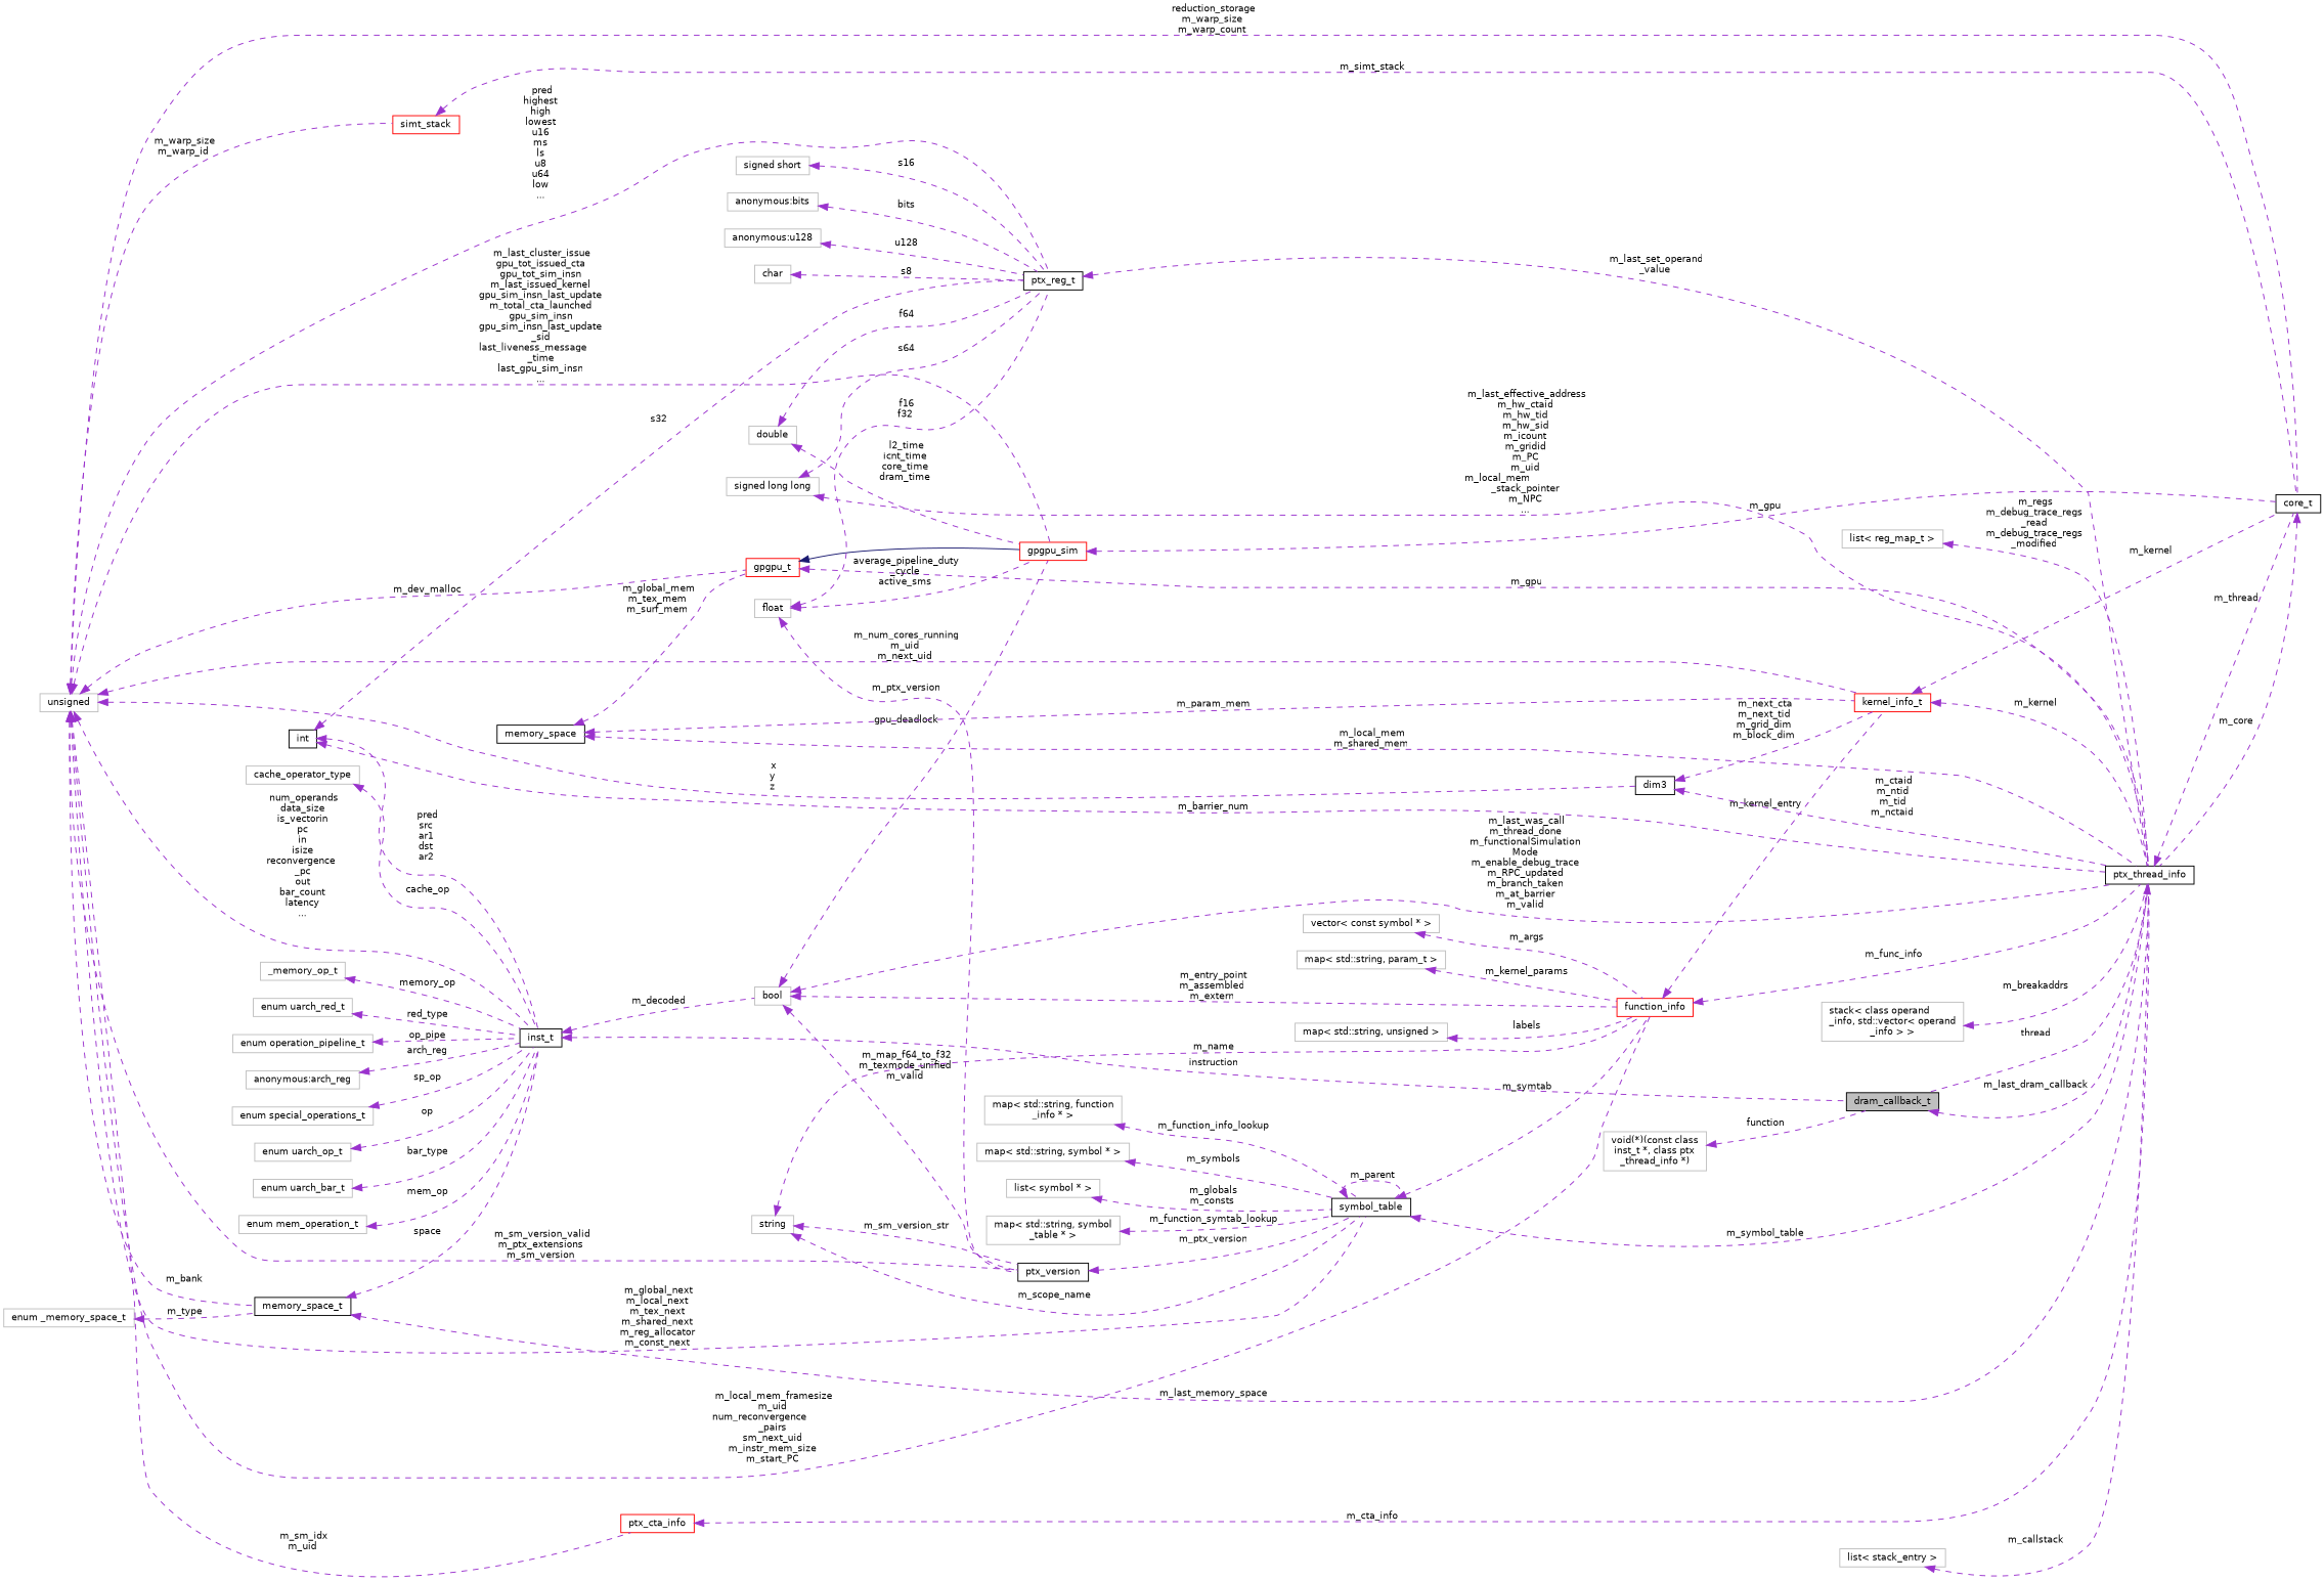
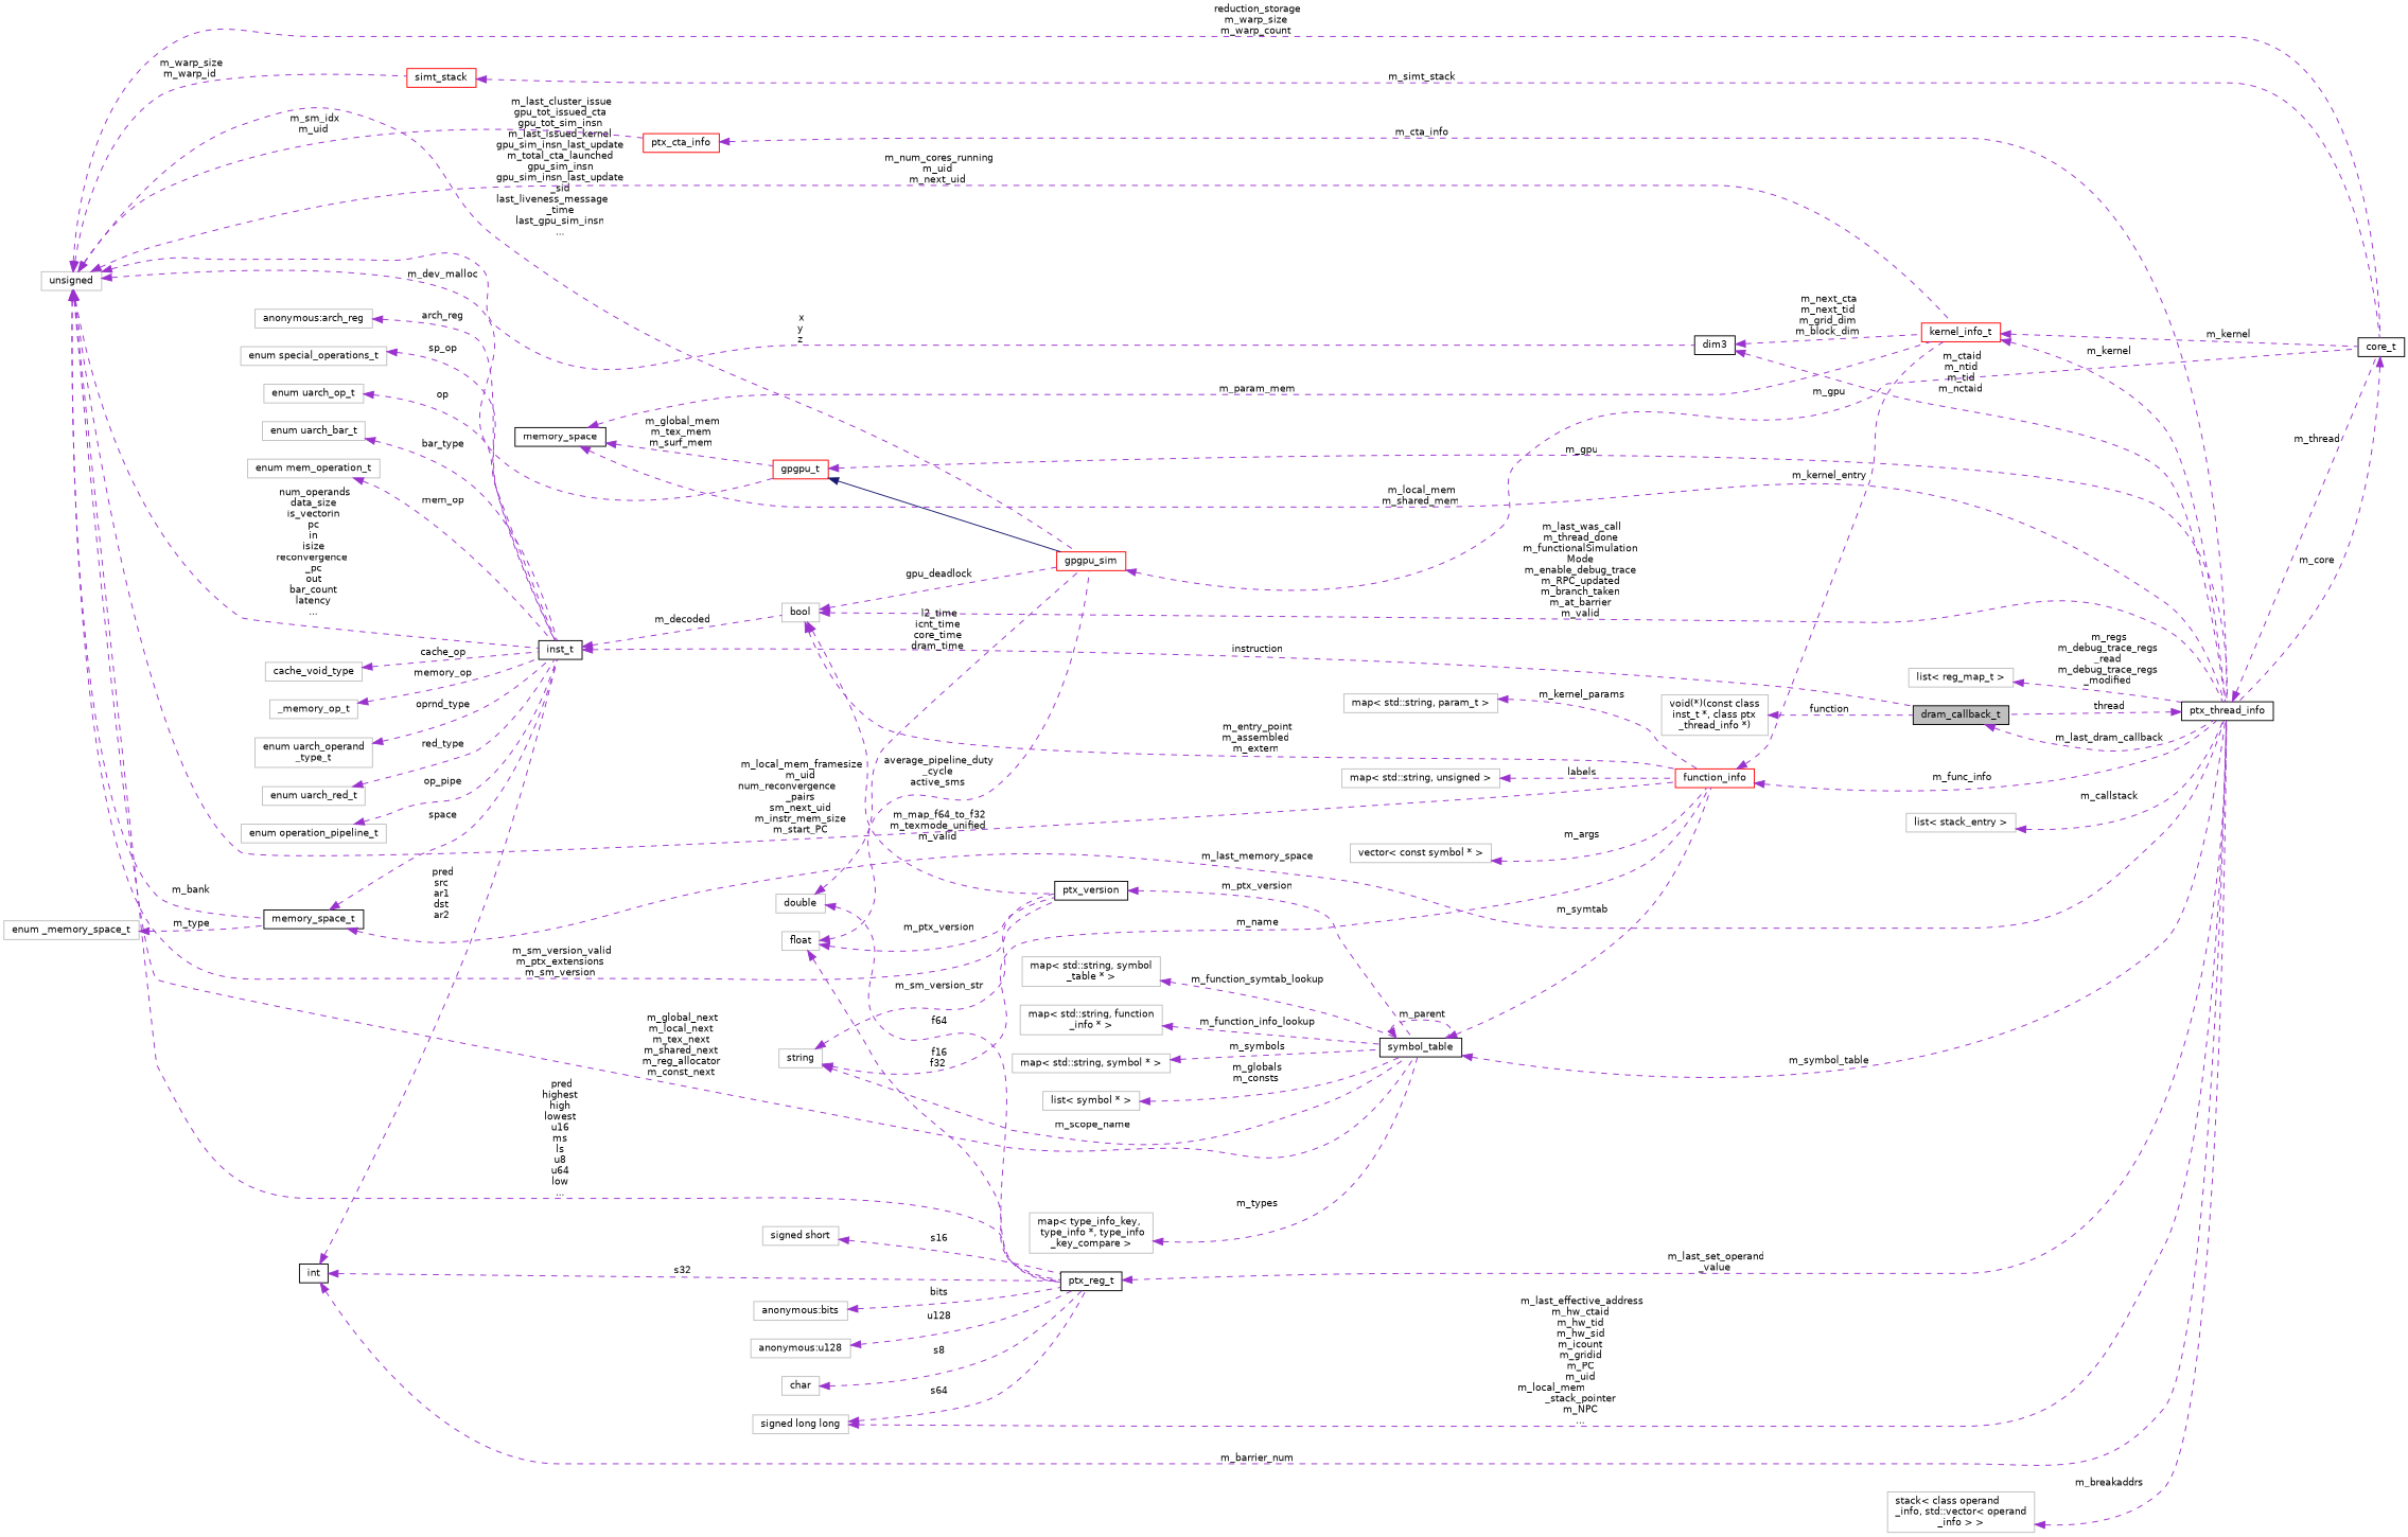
  digraph {
    fontname="DejaVu Sans"
    rankdir=LR
    node [color=grey75 fontname="DejaVu Sans" fontsize=10 shape=record]
    edge [color=darkorchid3 dir=back fontname="DejaVu Sans" fontsize=10 labelfontname=FreeSans labelfontsize=10 style=dashed]
    n1 [color=black fillcolor=grey75 fontcolor=black height=0.2 label=dram_callback_t style=filled width=0.4]
    n2 [color=black height=0.2 label=ptx_thread_info width=0.4]
    n3 [color=black height=0.2 label=core_t width=0.4]
    n4 [height=0.2 label="void(*)(const class\l inst_t *, class ptx\l_thread_info *)" width=0.4]
    n5 [color=black height=0.2 label=inst_t width=0.4]
    n6 [height=0.2 label=bool width=0.4]
    n7 [height=0.2 label="anonymous:arch_reg" width=0.4]
    n8 [height=0.2 label="enum special_operations_t" width=0.4]
    n9 [height=0.2 label="enum uarch_op_t" width=0.4]
    n10 [height=0.2 label="enum uarch_bar_t" width=0.4]
    n11 [height=0.2 label="enum mem_operation_t" width=0.4]
-   n12 [height=0.2 label=cache_operator_type width=0.4]
+   n12 [height=0.2 label=cache_void_type width=0.4]
    n13 [color=black height=0.2 label=memory_space_t width=0.4]
    n14 [height=0.2 label="enum _memory_space_t" width=0.4]
    n15 [height=0.2 label=unsigned width=0.4]
    n16 [color=black height=0.2 label=symbol_table width=0.4]
    n17 [color=black height=0.2 label=ptx_version width=0.4]
    n18 [color=red height=0.2 label=simt_stack width=0.4]
    n19 [color=red height=0.2 label=gpgpu_sim width=0.4]
    n20 [color=red height=0.2 label=gpgpu_t width=0.4]
    n21 [color=red height=0.2 label=kernel_info_t width=0.4]
    n22 [color=red height=0.2 label=function_info width=0.4]
    n23 [color=black height=0.2 label=dim3 width=0.4]
    n24 [color=black height=0.2 label=ptx_reg_t width=0.4]
    n25 [color=red height=0.2 label=ptx_cta_info width=0.4]
    n26 [color=black height=0.2 label=int width=0.4]
    n27 [height=0.2 label=_memory_op_t width=0.4]
+   n28 [height=0.2 label="enum uarch_operand\l_type_t" width=0.4]
    n29 [height=0.2 label="enum uarch_red_t" width=0.4]
    n30 [height=0.2 label="enum operation_pipeline_t" width=0.4]
    n31 [height=0.2 label="stack\< class operand\l_info, std::vector\< operand\l_info \> \>" width=0.4]
    n32 [height=0.2 label="list\< stack_entry \>" width=0.4]
    n33 [height=0.2 label="map\< std::string, symbol * \>" width=0.4]
    n34 [height=0.2 label="list\< symbol * \>" width=0.4]
+   n35 [height=0.2 label="map\< type_info_key,\l type_info *, type_info\l_key_compare \>" width=0.4]
    n36 [height=0.2 label=float width=0.4]
    n37 [height=0.2 label=string width=0.4]
    n38 [height=0.2 label="map\< std::string, symbol\l_table * \>" width=0.4]
    n39 [height=0.2 label="map\< std::string, function\l_info * \>" width=0.4]
    n40 [color=black height=0.2 label=memory_space width=0.4]
    n41 [height=0.2 label=double width=0.4]
    n42 [height=0.2 label="map\< std::string, param_t \>" width=0.4]
    n43 [height=0.2 label="map\< std::string, unsigned \>" width=0.4]
    n44 [height=0.2 label="vector\< const symbol * \>" width=0.4]
    n45 [height=0.2 label="anonymous:bits" width=0.4]
    n46 [height=0.2 label="anonymous:u128" width=0.4]
    n47 [height=0.2 label=char width=0.4]
    n48 [height=0.2 label="signed long long" width=0.4]
    n49 [height=0.2 label="signed short" width=0.4]
    n50 [height=0.2 label="list\< reg_map_t \>" width=0.4]
    n1 -> n2 [label=" m_last_dram_callback"]
    n2 -> n1 [label=" thread"]
    n2 -> n3 [label=" m_thread"]
    n3 -> n2 [label=" m_core"]
    n4 -> n1 [label=" function"]
    n5 -> n1 [label=" instruction"]
    n5 -> n6 [label=" m_decoded"]
    n6 -> n2 [label=" m_last_was_call\nm_thread_done\nm_functionalSimulation\lMode\nm_enable_debug_trace\nm_RPC_updated\nm_branch_taken\nm_at_barrier\nm_valid"]
    n6 -> n17 [label=" m_map_f64_to_f32\nm_texmode_unified\nm_valid"]
    n6 -> n19 [label=" gpu_deadlock"]
    n6 -> n22 [label=" m_entry_point\nm_assembled\nm_extern"]
    n7 -> n5 [label=" arch_reg"]
    n8 -> n5 [label=" sp_op"]
    n9 -> n5 [label=" op"]
    n10 -> n5 [label=" bar_type"]
    n11 -> n5 [label=" mem_op"]
    n12 -> n5 [label=" cache_op"]
    n13 -> n2 [label=" m_last_memory_space"]
    n13 -> n5 [label=" space"]
    n14 -> n13 [label=" m_type"]
    n15 -> n3 [label=" reduction_storage\nm_warp_size\nm_warp_count"]
    n15 -> n5 [label=" num_operands\ndata_size\nis_vectorin\npc\nin\nisize\nreconvergence\l_pc\nout\nbar_count\nlatency\n..."]
    n15 -> n13 [label=" m_bank"]
    n15 -> n16 [label=" m_global_next\nm_local_next\nm_tex_next\nm_shared_next\nm_reg_allocator\nm_const_next"]
    n15 -> n17 [label=" m_sm_version_valid\nm_ptx_extensions\nm_sm_version"]
    n15 -> n18 [label=" m_warp_size\nm_warp_id"]
    n15 -> n19 [label=" m_last_cluster_issue\ngpu_tot_issued_cta\ngpu_tot_sim_insn\nm_last_issued_kernel\ngpu_sim_insn_last_update\nm_total_cta_launched\ngpu_sim_insn\ngpu_sim_insn_last_update\l_sid\nlast_liveness_message\l_time\nlast_gpu_sim_insn\n..."]
    n15 -> n20 [label=" m_dev_malloc"]
    n15 -> n21 [label=" m_num_cores_running\nm_uid\nm_next_uid"]
    n15 -> n22 [label=" m_local_mem_framesize\nm_uid\nnum_reconvergence\l_pairs\nsm_next_uid\nm_instr_mem_size\nm_start_PC"]
    n15 -> n23 [label=" x\ny\nz"]
    n15 -> n24 [label=" pred\nhighest\nhigh\nlowest\nu16\nms\nls\nu8\nu64\nlow\n..."]
    n15 -> n25 [label=" m_sm_idx\nm_uid"]
    n16 -> n2 [label=" m_symbol_table"]
    n16 -> n16 [label=" m_parent"]
    n16 -> n22 [label=" m_symtab"]
    n17 -> n16 [label=" m_ptx_version"]
    n18 -> n3 [label=" m_simt_stack"]
    n19 -> n3 [label=" m_gpu"]
    n20 -> n2 [label=" m_gpu"]
    n20 -> n19 [color=midnightblue style=solid]
    n21 -> n2 [label=" m_kernel"]
    n21 -> n3 [label=" m_kernel"]
    n22 -> n2 [label=" m_func_info"]
    n22 -> n21 [label=" m_kernel_entry"]
    n23 -> n2 [label=" m_ctaid\nm_ntid\nm_tid\nm_nctaid"]
    n23 -> n21 [label=" m_next_cta\nm_next_tid\nm_grid_dim\nm_block_dim"]
    n24 -> n2 [label=" m_last_set_operand\l_value"]
    n25 -> n2 [label=" m_cta_info"]
    n26 -> n2 [label=" m_barrier_num"]
    n26 -> n5 [label=" pred\nsrc\nar1\ndst\nar2"]
    n26 -> n24 [label=" s32"]
    n27 -> n5 [label=" memory_op"]
+   n28 -> n5 [label=" oprnd_type"]
    n29 -> n5 [label=" red_type"]
    n30 -> n5 [label=" op_pipe"]
    n31 -> n2 [label=" m_breakaddrs"]
    n32 -> n2 [label=" m_callstack"]
    n33 -> n16 [label=" m_symbols"]
    n34 -> n16 [label=" m_globals\nm_consts"]
+   n35 -> n16 [label=" m_types"]
    n36 -> n17 [label=" m_ptx_version"]
    n36 -> n19 [label=" average_pipeline_duty\l_cycle\nactive_sms"]
    n36 -> n24 [label=" f16\nf32"]
    n37 -> n16 [label=" m_scope_name"]
    n37 -> n17 [label=" m_sm_version_str"]
    n37 -> n22 [label=" m_name"]
    n38 -> n16 [label=" m_function_symtab_lookup"]
    n39 -> n16 [label=" m_function_info_lookup"]
    n40 -> n2 [label=" m_local_mem\nm_shared_mem"]
    n40 -> n20 [label=" m_global_mem\nm_tex_mem\nm_surf_mem"]
    n40 -> n21 [label=" m_param_mem"]
    n41 -> n19 [label=" l2_time\nicnt_time\ncore_time\ndram_time"]
    n41 -> n24 [label=" f64"]
    n42 -> n22 [label=" m_kernel_params"]
    n43 -> n22 [label=" labels"]
    n44 -> n22 [label=" m_args"]
    n45 -> n24 [label=" bits"]
    n46 -> n24 [label=" u128"]
    n47 -> n24 [label=" s8"]
    n48 -> n2 [label=" m_last_effective_address\nm_hw_ctaid\nm_hw_tid\nm_hw_sid\nm_icount\nm_gridid\nm_PC\nm_uid\nm_local_mem\l_stack_pointer\nm_NPC\n..."]
    n48 -> n24 [label=" s64"]
    n49 -> n24 [label=" s16"]
    n50 -> n2 [label=" m_regs\nm_debug_trace_regs\l_read\nm_debug_trace_regs\l_modified"]
  }
